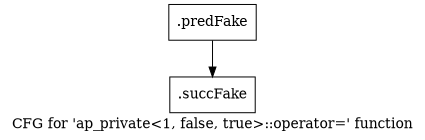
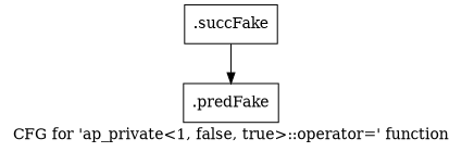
  digraph {
    label="CFG for 'ap_private\<1, false, true\>::operator=' function"
    node [shape=record]
    n1 [label="{.predFake}"]
    n2 [filename="/media/miguel/NewVolume/Linux/Xilinx/Vitis_HLS/2020.2/include/etc/ap_private.h" label="{.succFake}" linenumber=1500]
-   n1 -> n2 [execusionnum=685 filename="/media/miguel/NewVolume/Linux/Xilinx/Vitis_HLS/2020.2/include/etc/ap_private.h"]
+   n2 -> n1 [execusionnum=685 filename="/media/miguel/NewVolume/Linux/Xilinx/Vitis_HLS/2020.2/include/etc/ap_private.h"]
  }
